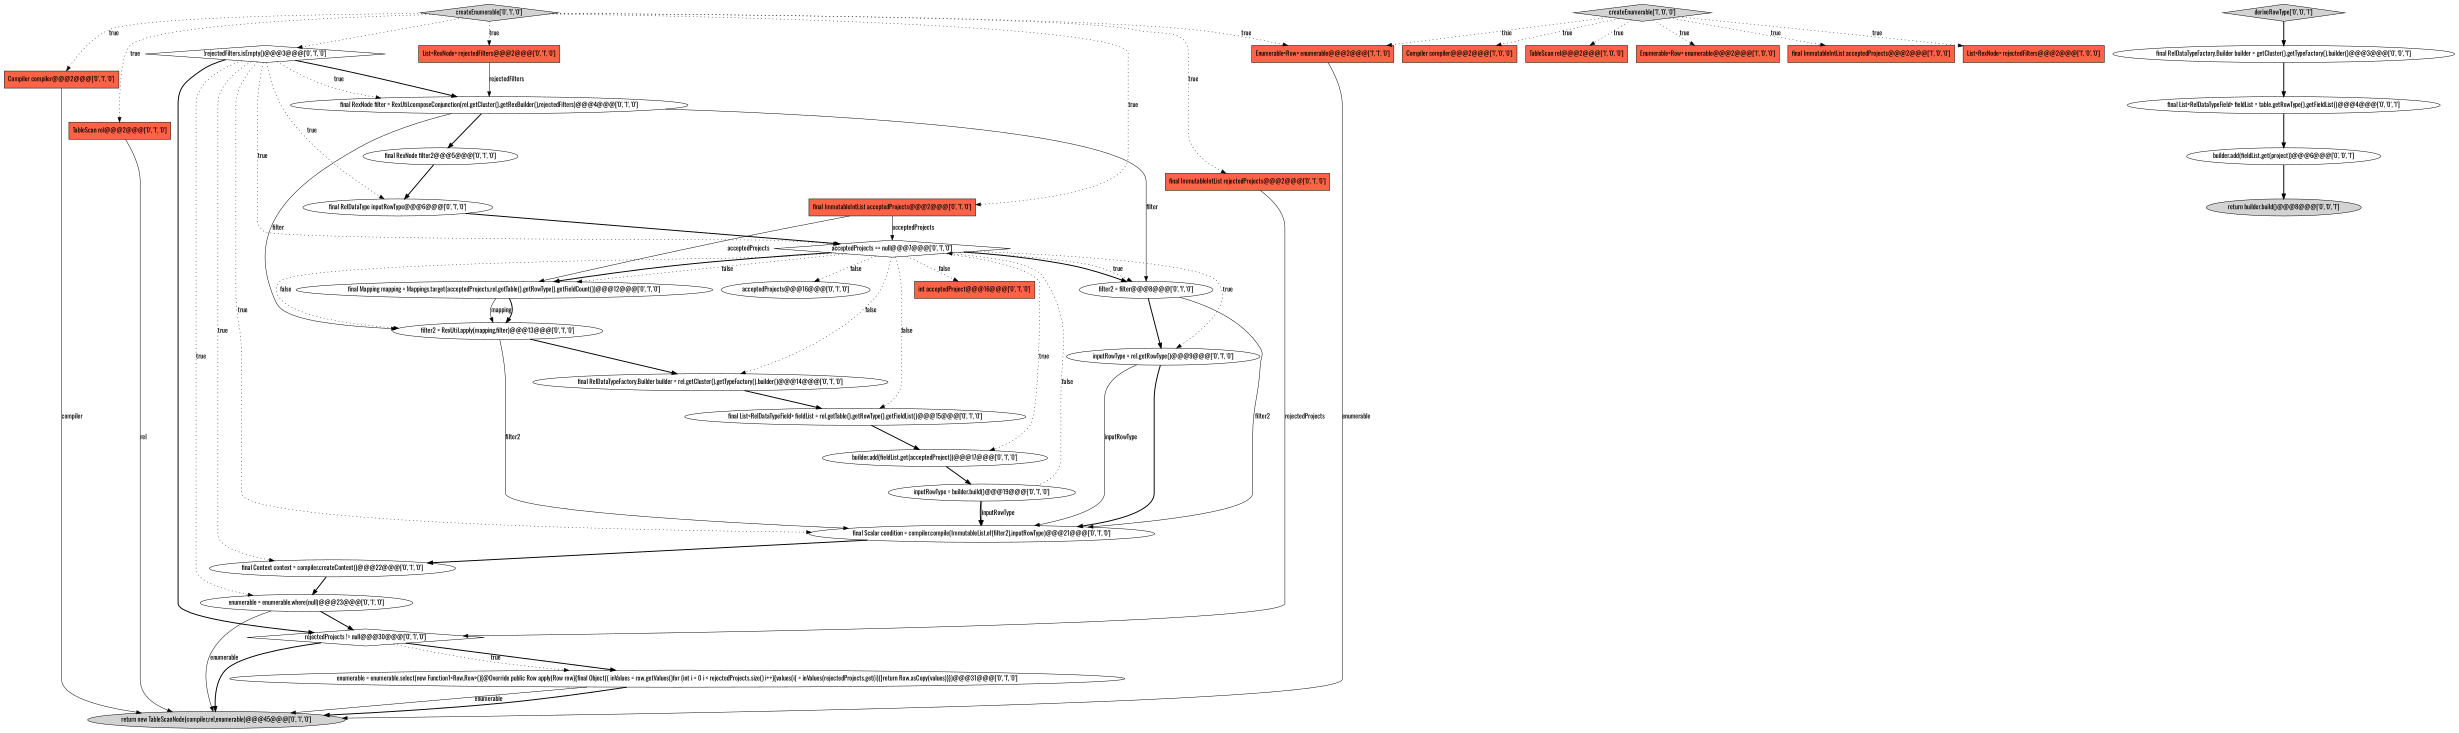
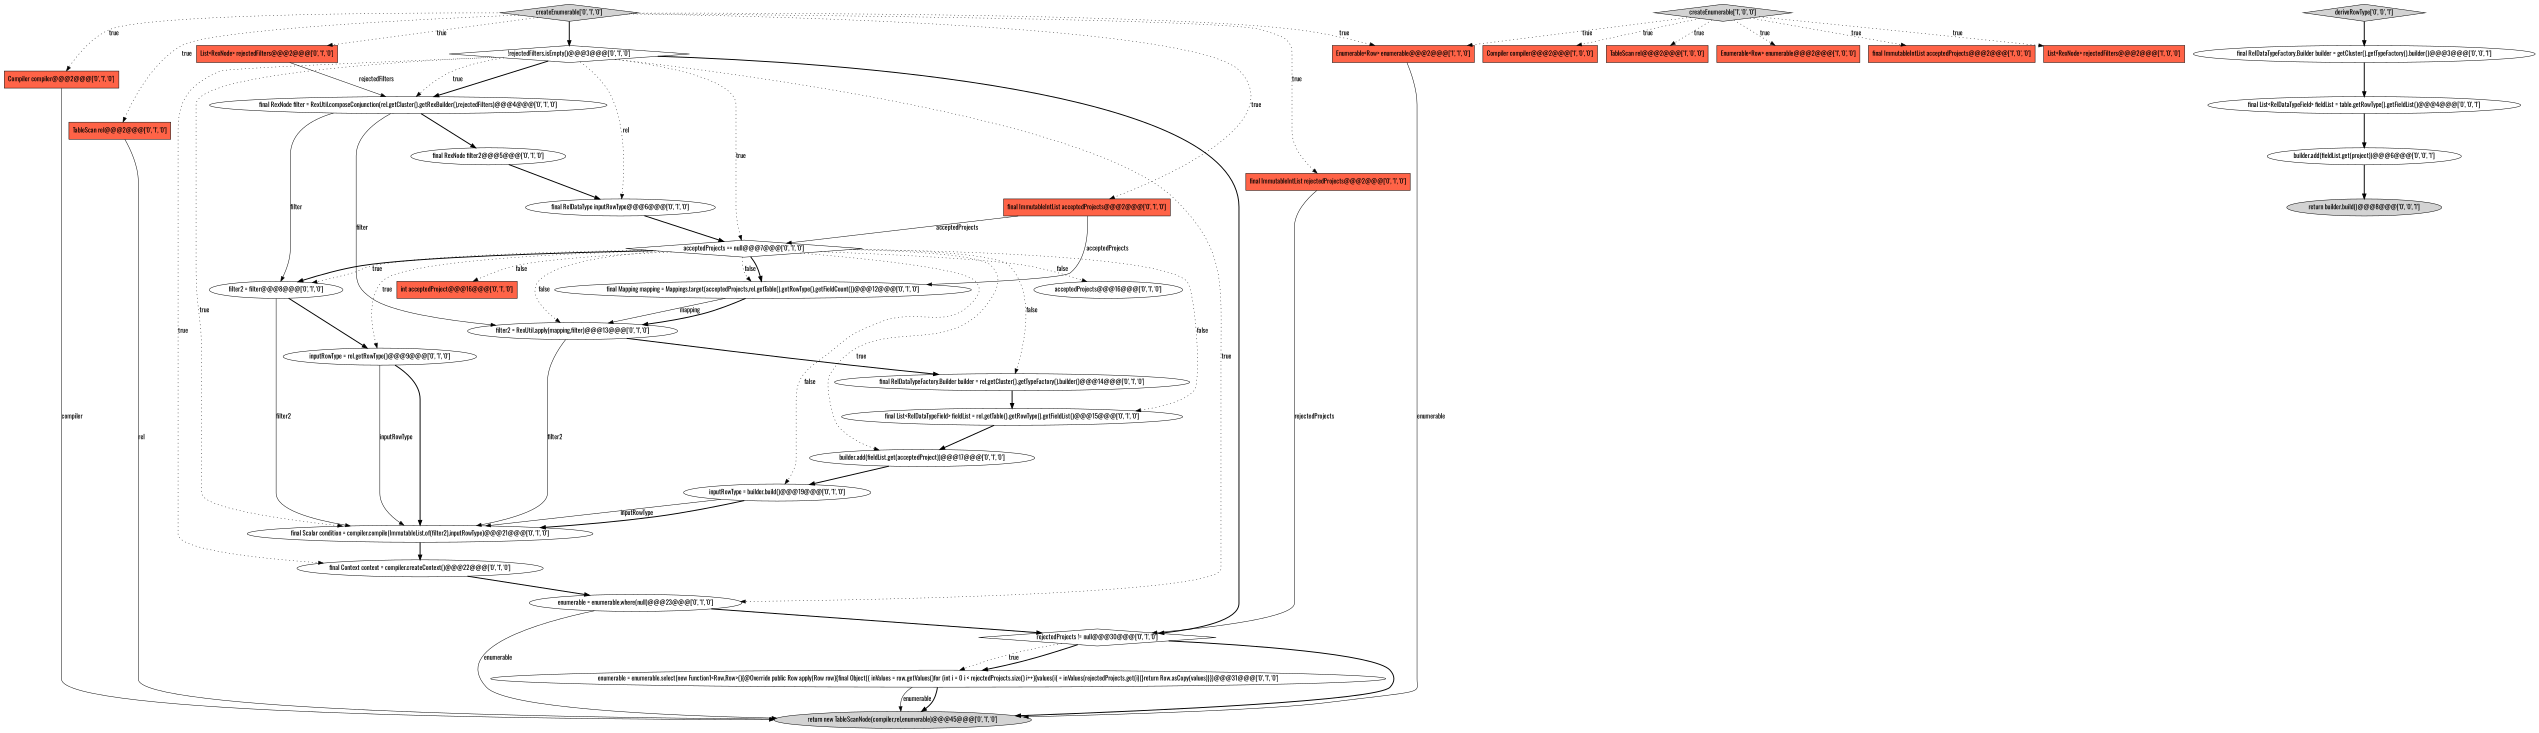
  digraph {
    fontname=Oswald
    node [fillcolor=white fontname=Oswald shape=ellipse style=filled]
    edge [fontname=Oswald style=dotted]
    n1 [label="acceptedProjects@@@16@@@['0', '1', '0']"]
    n2 [fillcolor=tomato label="Compiler compiler@@@2@@@['1', '0', '0']" shape=box]
    n3 [fillcolor=tomato label="Compiler compiler@@@2@@@['0', '1', '0']" shape=box]
    n4 [fillcolor=lightgray label="return new TableScanNode(compiler,rel,enumerable)@@@45@@@['0', '1', '0']"]
    n5 [label="final Scalar condition = compiler.compile(ImmutableList.of(filter2),inputRowType)@@@21@@@['0', '1', '0']"]
    n6 [label="final Context context = compiler.createContext()@@@22@@@['0', '1', '0']"]
    n7 [label="enumerable = enumerable.where(null)@@@23@@@['0', '1', '0']"]
    n8 [label="acceptedProjects == null@@@7@@@['0', '1', '0']" shape=diamond]
    n9 [label="filter2 = RexUtil.apply(mapping,filter)@@@13@@@['0', '1', '0']"]
    n10 [label="final Mapping mapping = Mappings.target(acceptedProjects,rel.getTable().getRowType().getFieldCount())@@@12@@@['0', '1', '0']"]
    n11 [label="builder.add(fieldList.get(acceptedProject))@@@17@@@['0', '1', '0']"]
    n12 [fillcolor=tomato label="int acceptedProject@@@16@@@['0', '1', '0']" shape=box]
    n13 [label="final RelDataTypeFactory.Builder builder = rel.getCluster().getTypeFactory().builder()@@@14@@@['0', '1', '0']"]
    n14 [label="inputRowType = builder.build()@@@19@@@['0', '1', '0']"]
    n15 [label="final List<RelDataTypeField> fieldList = rel.getTable().getRowType().getFieldList()@@@15@@@['0', '1', '0']"]
    n16 [label="filter2 = filter@@@8@@@['0', '1', '0']"]
    n17 [label="inputRowType = rel.getRowType()@@@9@@@['0', '1', '0']"]
    n18 [fillcolor=tomato label="TableScan rel@@@2@@@['0', '1', '0']" shape=box]
    n19 [fillcolor=lightgray label="createEnumerable['1', '0', '0']" shape=diamond]
    n20 [fillcolor=tomato label="TableScan rel@@@2@@@['1', '0', '0']" shape=box]
    n21 [fillcolor=tomato label="Enumerable<Row> enumerable@@@2@@@['1', '0', '0']" shape=box]
    n22 [fillcolor=tomato label="final ImmutableIntList acceptedProjects@@@2@@@['1', '0', '0']" shape=box]
    n23 [fillcolor=tomato label="Enumerable<Row> enumerable@@@2@@@['1', '1', '0']" shape=box]
    n24 [fillcolor=tomato label="List<RexNode> rejectedFilters@@@2@@@['1', '0', '0']" shape=box]
    n25 [label="final List<RelDataTypeField> fieldList = table.getRowType().getFieldList()@@@4@@@['0', '0', '1']"]
    n26 [label="builder.add(fieldList.get(project))@@@6@@@['0', '0', '1']"]
    n27 [fillcolor=lightgray label="return builder.build()@@@8@@@['0', '0', '1']"]
    n28 [label="enumerable = enumerable.select(new Function1<Row,Row>(){@Override public Row apply(Row row){final Object(( inValues = row.getValues()for (int i = 0 i < rejectedProjects.size() i++){values(i( = inValues(rejectedProjects.get(i)(}return Row.asCopy(values)}})@@@31@@@['0', '1', '0']"]
    n29 [label="rejectedProjects != null@@@30@@@['0', '1', '0']" shape=diamond]
    n30 [label="!rejectedFilters.isEmpty()@@@3@@@['0', '1', '0']" shape=diamond]
    n31 [label="final RelDataType inputRowType@@@6@@@['0', '1', '0']"]
    n32 [label="final RexNode filter = RexUtil.composeConjunction(rel.getCluster().getRexBuilder(),rejectedFilters)@@@4@@@['0', '1', '0']"]
    n33 [label="final RexNode filter2@@@5@@@['0', '1', '0']"]
    n34 [fillcolor=tomato label="final ImmutableIntList rejectedProjects@@@2@@@['0', '1', '0']" shape=box]
    n35 [fillcolor=lightgray label="deriveRowType['0', '0', '1']" shape=diamond]
    n36 [label="final RelDataTypeFactory.Builder builder = getCluster().getTypeFactory().builder()@@@3@@@['0', '0', '1']"]
    n37 [fillcolor=tomato label="final ImmutableIntList acceptedProjects@@@2@@@['0', '1', '0']" shape=box]
    n38 [fillcolor=tomato label="List<RexNode> rejectedFilters@@@2@@@['0', '1', '0']" shape=box]
    n39 [fillcolor=lightgray label="createEnumerable['0', '1', '0']" shape=diamond]
    n3 -> n4 [label=compiler style=solid]
    n5 -> n6 [style=bold]
    n6 -> n7 [style=bold]
    n7 -> n4 [label=enumerable style=solid]
    n7 -> n29 [style=bold]
    n8 -> n1 [label=false]
    n8 -> n9 [label=false]
    n8 -> n10 [label=false]
    n8 -> n10 [style=bold]
    n8 -> n11 [label=true]
    n8 -> n12 [label=false]
    n8 -> n13 [label=false]
-   n14 -> n8 [label=false]
+   n8 -> n14 [label=false]
    n8 -> n15 [label=false]
    n8 -> n16 [style=bold]
    n8 -> n16 [label=true]
    n8 -> n17 [label=true]
    n9 -> n5 [label=filter2 style=solid]
    n9 -> n13 [style=bold]
    n10 -> n9 [label=mapping style=solid]
    n10 -> n9 [style=bold]
    n11 -> n14 [style=bold]
    n13 -> n15 [style=bold]
    n14 -> n5 [label=inputRowType style=solid]
    n14 -> n5 [style=bold]
    n15 -> n11 [style=bold]
    n16 -> n5 [label=filter2 style=solid]
    n16 -> n17 [style=bold]
    n17 -> n5 [style=bold]
    n17 -> n5 [label=inputRowType style=solid]
    n18 -> n4 [label=rel style=solid]
    n19 -> n2 [label=true]
    n19 -> n20 [label=true]
    n19 -> n21 [label=true]
    n19 -> n22 [label=true]
    n19 -> n23 [label=true]
    n19 -> n24 [label=true]
    n23 -> n4 [label=enumerable style=solid]
    n25 -> n26 [style=bold]
    n26 -> n27 [style=bold]
    n28 -> n4 [label=enumerable style=solid]
    n28 -> n4 [style=bold]
    n29 -> n4 [style=bold]
    n29 -> n28 [style=bold]
    n29 -> n28 [label=true]
    n30 -> n5 [label=true]
    n30 -> n6 [label=true]
    n30 -> n7 [label=true]
    n30 -> n8 [label=true]
    n30 -> n29 [style=bold]
-   n30 -> n31 [label=true]
+   n30 -> n31 [label=rel]
    n30 -> n32 [style=bold]
    n30 -> n32 [label=true]
    n31 -> n8 [style=bold]
    n32 -> n9 [label=filter style=solid]
    n32 -> n16 [label=filter style=solid]
    n32 -> n33 [style=bold]
    n33 -> n31 [style=bold]
    n34 -> n29 [label=rejectedProjects style=solid]
    n35 -> n36 [style=bold]
    n36 -> n25 [style=bold]
    n37 -> n8 [label=acceptedProjects style=solid]
    n37 -> n10 [label=acceptedProjects style=solid]
    n38 -> n32 [label=rejectedFilters style=solid]
    n39 -> n3 [label=true]
    n39 -> n18 [label=true]
    n39 -> n23 [label=true]
-   n39 -> n30
+   n39 -> n30 [style=bold]
    n39 -> n34 [label=true]
    n39 -> n37 [label=true]
    n39 -> n38 [label=true]
  }
